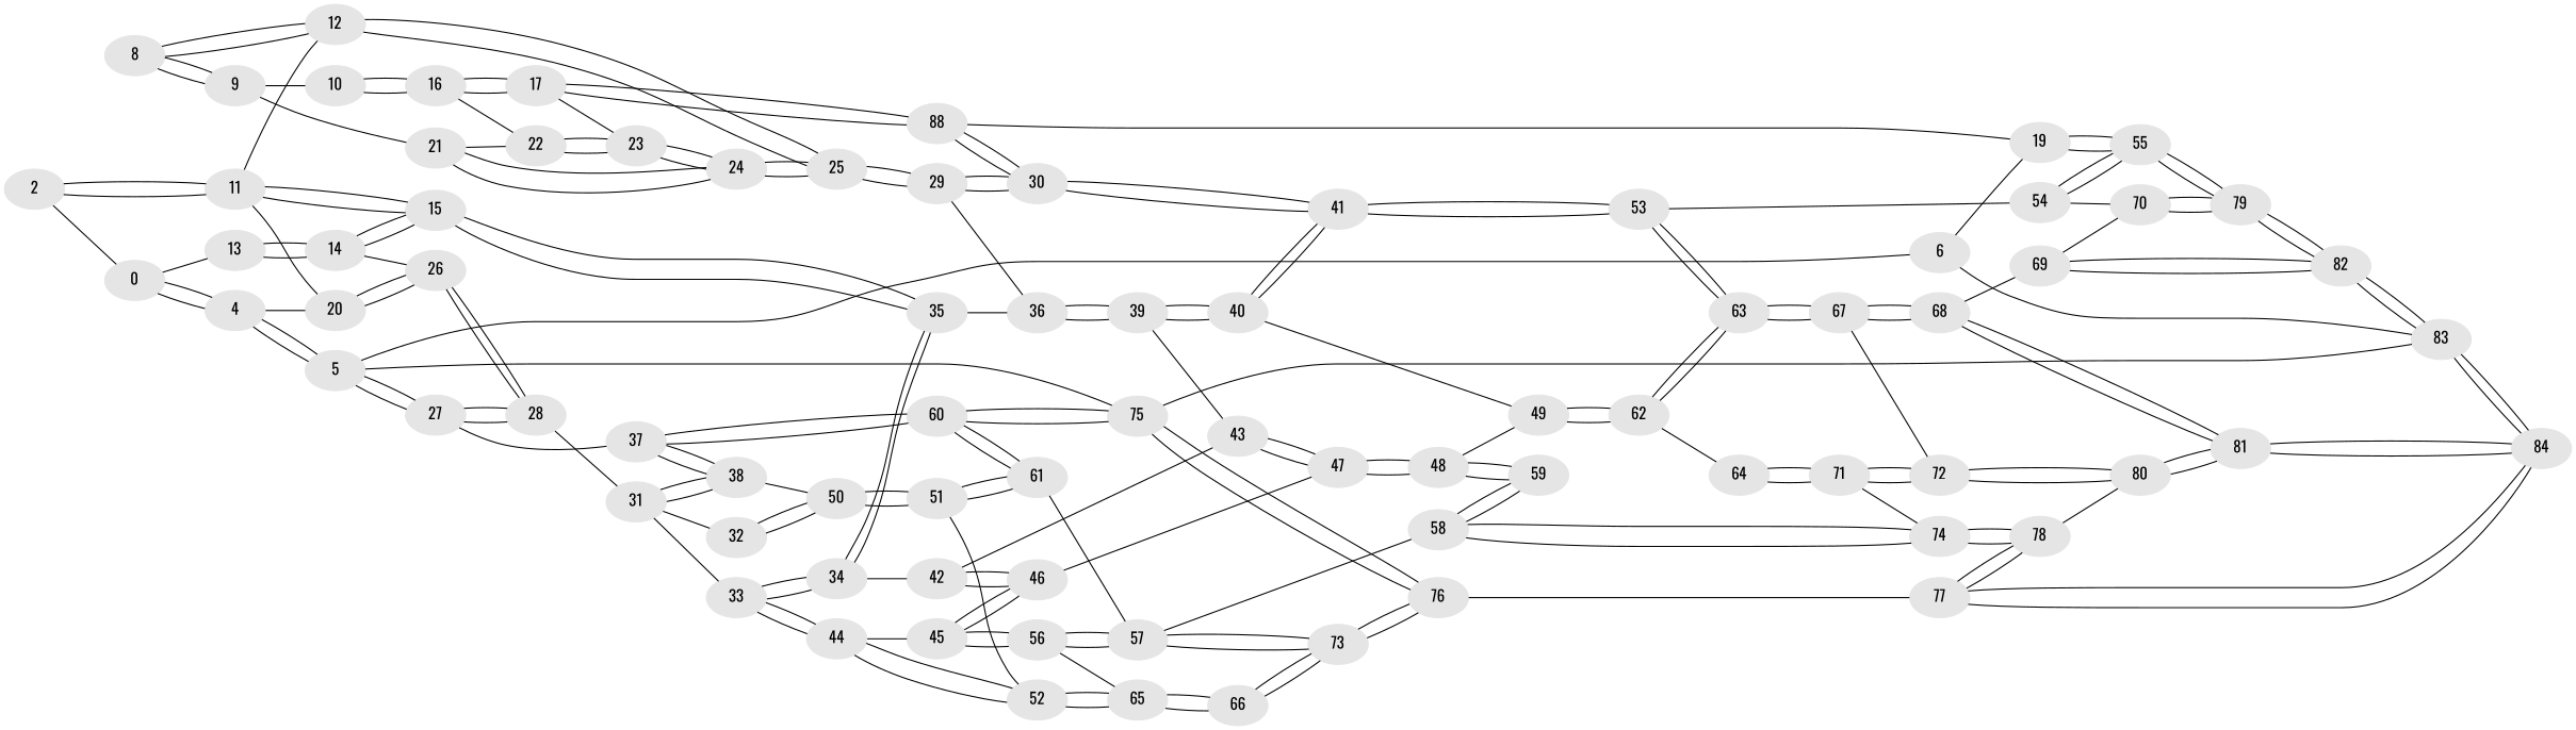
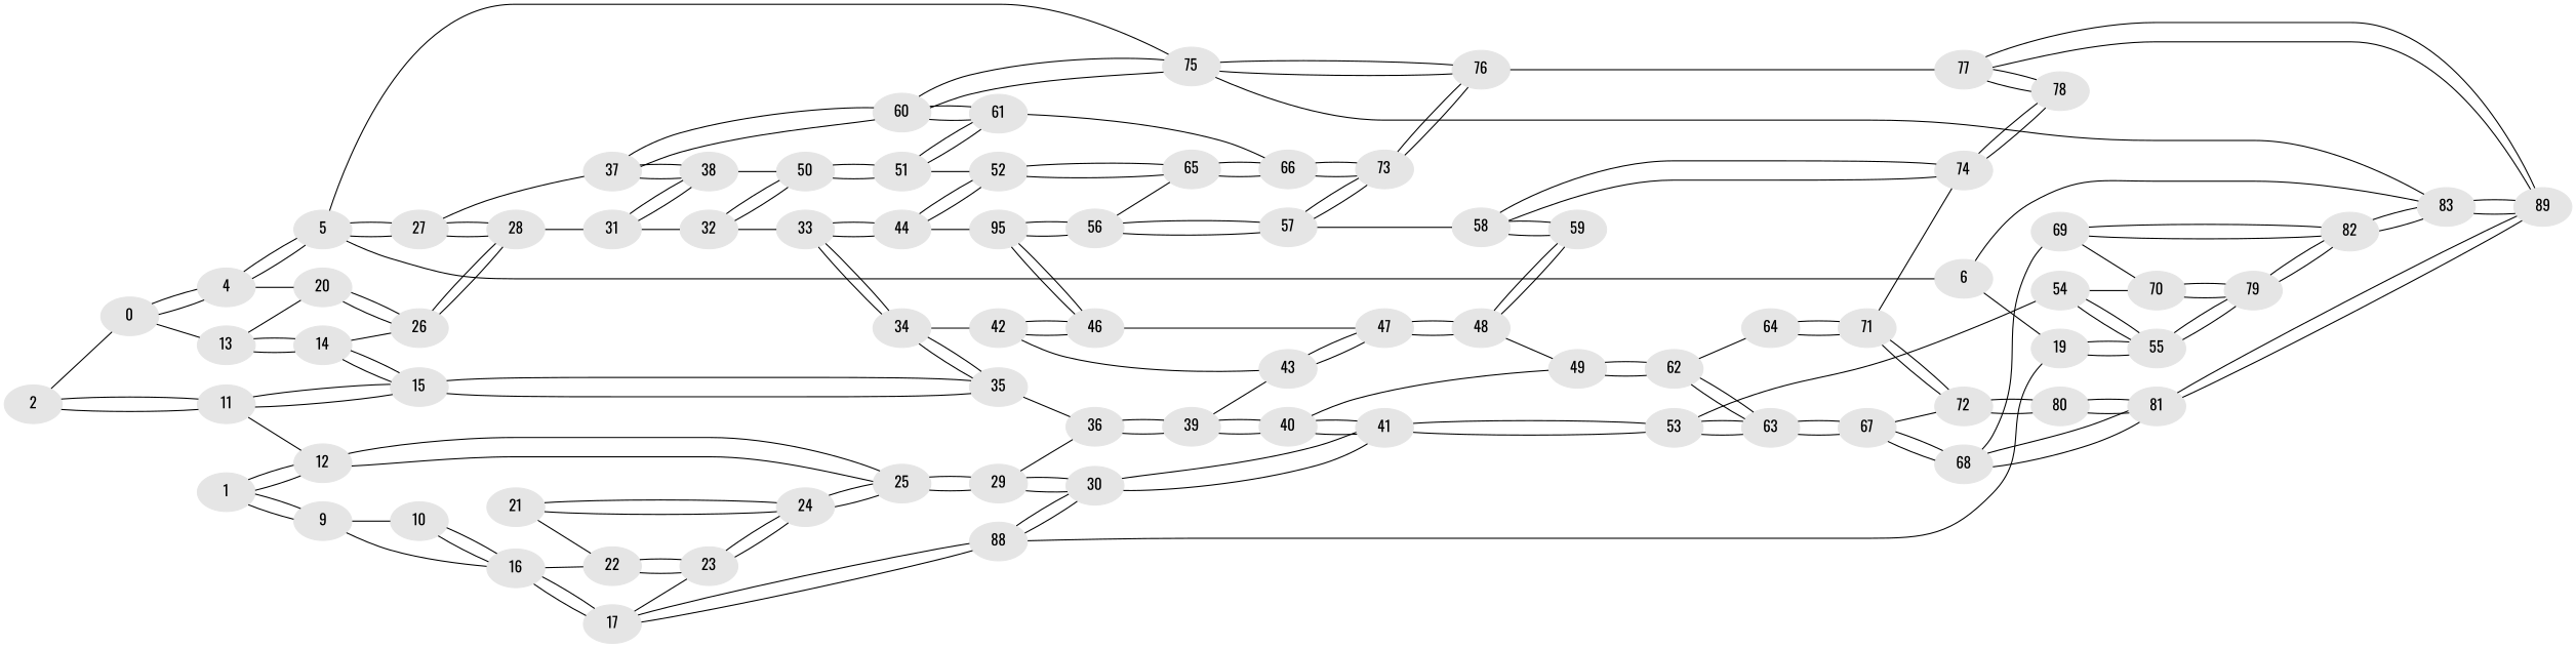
  graph {
    fontname=Oswald
    rankdir=LR
    node [color=gray90 fontname=Oswald style=filled]
    edge [fontname=Oswald]
    n1 [label=0]
    2
    11
-   8
+   8 [label=1]
    9
    12
    4
    13
    15
    5
    20
    14
    6
    27
    75
    26
    19
    83
    28
    37
    76
    55
-   84
+   84 [label=89]
    10
    16
    21
    25
    22
    24
    17
    35
    29
    36
    n34 [label=88]
    23
    30
    41
    79
    31
    38
    60
    32
    39
    53
    33
    50
    34
    44
    51
    42
-   45
+   45 [label=95]
    52
    43
    46
    40
    61
    49
    47
    62
    54
    63
    48
    56
    65
    57
    59
    64
    66
    70
    67
    82
    58
    73
    74
    78
    71
    68
    72
    69
    81
    80
    77
    n1 -- 4
    n1 -- 4
    n1 -- 13
    2 -- n1
    2 -- 11
    2 -- 11
    11 -- 12
    11 -- 15
    11 -- 15
    8 -- 9
    8 -- 9
    8 -- 12
    8 -- 12
    9 -- 10
-   9 -- 21
+   9 -- 16
    12 -- 25
    12 -- 25
    4 -- 5
    4 -- 5
    4 -- 20
-   11 -- 20
+   13 -- 20
    13 -- 14
    13 -- 14
    15 -- 35
    15 -- 35
    5 -- 6
    5 -- 27
    5 -- 27
    5 -- 75
    20 -- 26
    20 -- 26
    14 -- 15
    14 -- 15
    14 -- 26
    6 -- 19
    6 -- 83
    27 -- 28
    27 -- 28
    27 -- 37
    75 -- 83
    75 -- 76
    75 -- 76
    26 -- 28
    26 -- 28
    19 -- 55
    19 -- 55
    83 -- 84
    83 -- 84
    28 -- 31
    37 -- 38
    37 -- 38
    37 -- 60
    37 -- 60
    76 -- 77
    55 -- 79
    55 -- 79
    10 -- 16
    10 -- 16
    16 -- 22
    16 -- 17
    16 -- 17
    21 -- 22
    21 -- 24
    21 -- 24
    25 -- 29
    25 -- 29
    22 -- 23
    22 -- 23
    24 -- 25
    24 -- 25
    17 -- n34
    17 -- n34
    17 -- 23
    35 -- 36
    29 -- 36
    29 -- 30
    29 -- 30
    36 -- 39
    36 -- 39
    n34 -- 19
    n34 -- 30
    n34 -- 30
    23 -- 24
    23 -- 24
    30 -- 41
    30 -- 41
    41 -- 53
    41 -- 53
    79 -- 82
    79 -- 82
    31 -- 38
    31 -- 38
    31 -- 32
    38 -- 50
    60 -- 75
    60 -- 75
    60 -- 61
    60 -- 61
-   31 -- 33
+   32 -- 33
    32 -- 50
    32 -- 50
    39 -- 43
    39 -- 40
    39 -- 40
    53 -- 54
    53 -- 63
    53 -- 63
    33 -- 34
    33 -- 34
    33 -- 44
    33 -- 44
    50 -- 51
    50 -- 51
    34 -- 35
    34 -- 35
    34 -- 42
    44 -- 45
    44 -- 52
    44 -- 52
    51 -- 52
    51 -- 61
    51 -- 61
    42 -- 43
    42 -- 46
    42 -- 46
    45 -- 46
    45 -- 46
    45 -- 56
    45 -- 56
    52 -- 65
    52 -- 65
    43 -- 47
    43 -- 47
    46 -- 47
    40 -- 41
    40 -- 41
    40 -- 49
-   61 -- 57
+   61 -- 66
    49 -- 62
    49 -- 62
    47 -- 48
    47 -- 48
    62 -- 63
    62 -- 63
    62 -- 64
    54 -- 55
    54 -- 55
    54 -- 70
    63 -- 67
    63 -- 67
    48 -- 49
    48 -- 59
    48 -- 59
    56 -- 65
    56 -- 57
    56 -- 57
    65 -- 66
    65 -- 66
    57 -- 58
    57 -- 73
    57 -- 73
    64 -- 71
    64 -- 71
    66 -- 73
    66 -- 73
    70 -- 79
    70 -- 79
    67 -- 68
    67 -- 68
    67 -- 72
    82 -- 83
    82 -- 83
    58 -- 59
    58 -- 59
    58 -- 74
    58 -- 74
    73 -- 76
    73 -- 76
    74 -- 78
    74 -- 78
-   78 -- 80
    71 -- 74
    71 -- 72
    71 -- 72
    68 -- 69
    68 -- 81
    68 -- 81
    72 -- 80
    72 -- 80
    69 -- 70
    69 -- 82
    69 -- 82
    81 -- 84
    81 -- 84
    80 -- 81
    80 -- 81
    77 -- 84
    77 -- 84
    77 -- 78
    77 -- 78
  }
